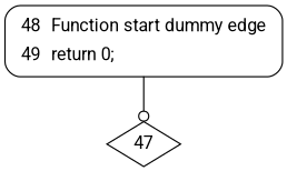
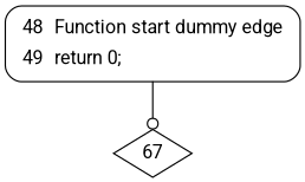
  digraph {
    fontname=Roboto
    node [fontname=Roboto]
    n1 [fillcolor=white label=<<table border="0" cellborder="0" cellpadding="3" bgcolor="white"><tr><td align="right">48</td><td align="left">Function start dummy edge</td></tr><tr><td align="right">49</td><td align="left">return 0;</td></tr></table>> penwidth=1 shape=Mrecord style="filled,bold"]
-   47 [shape=diamond]
+   47 [shape=diamond label=67]
    n1 -> 47 [style=solid arrowhead=odot fontname=Roboto]
  }
